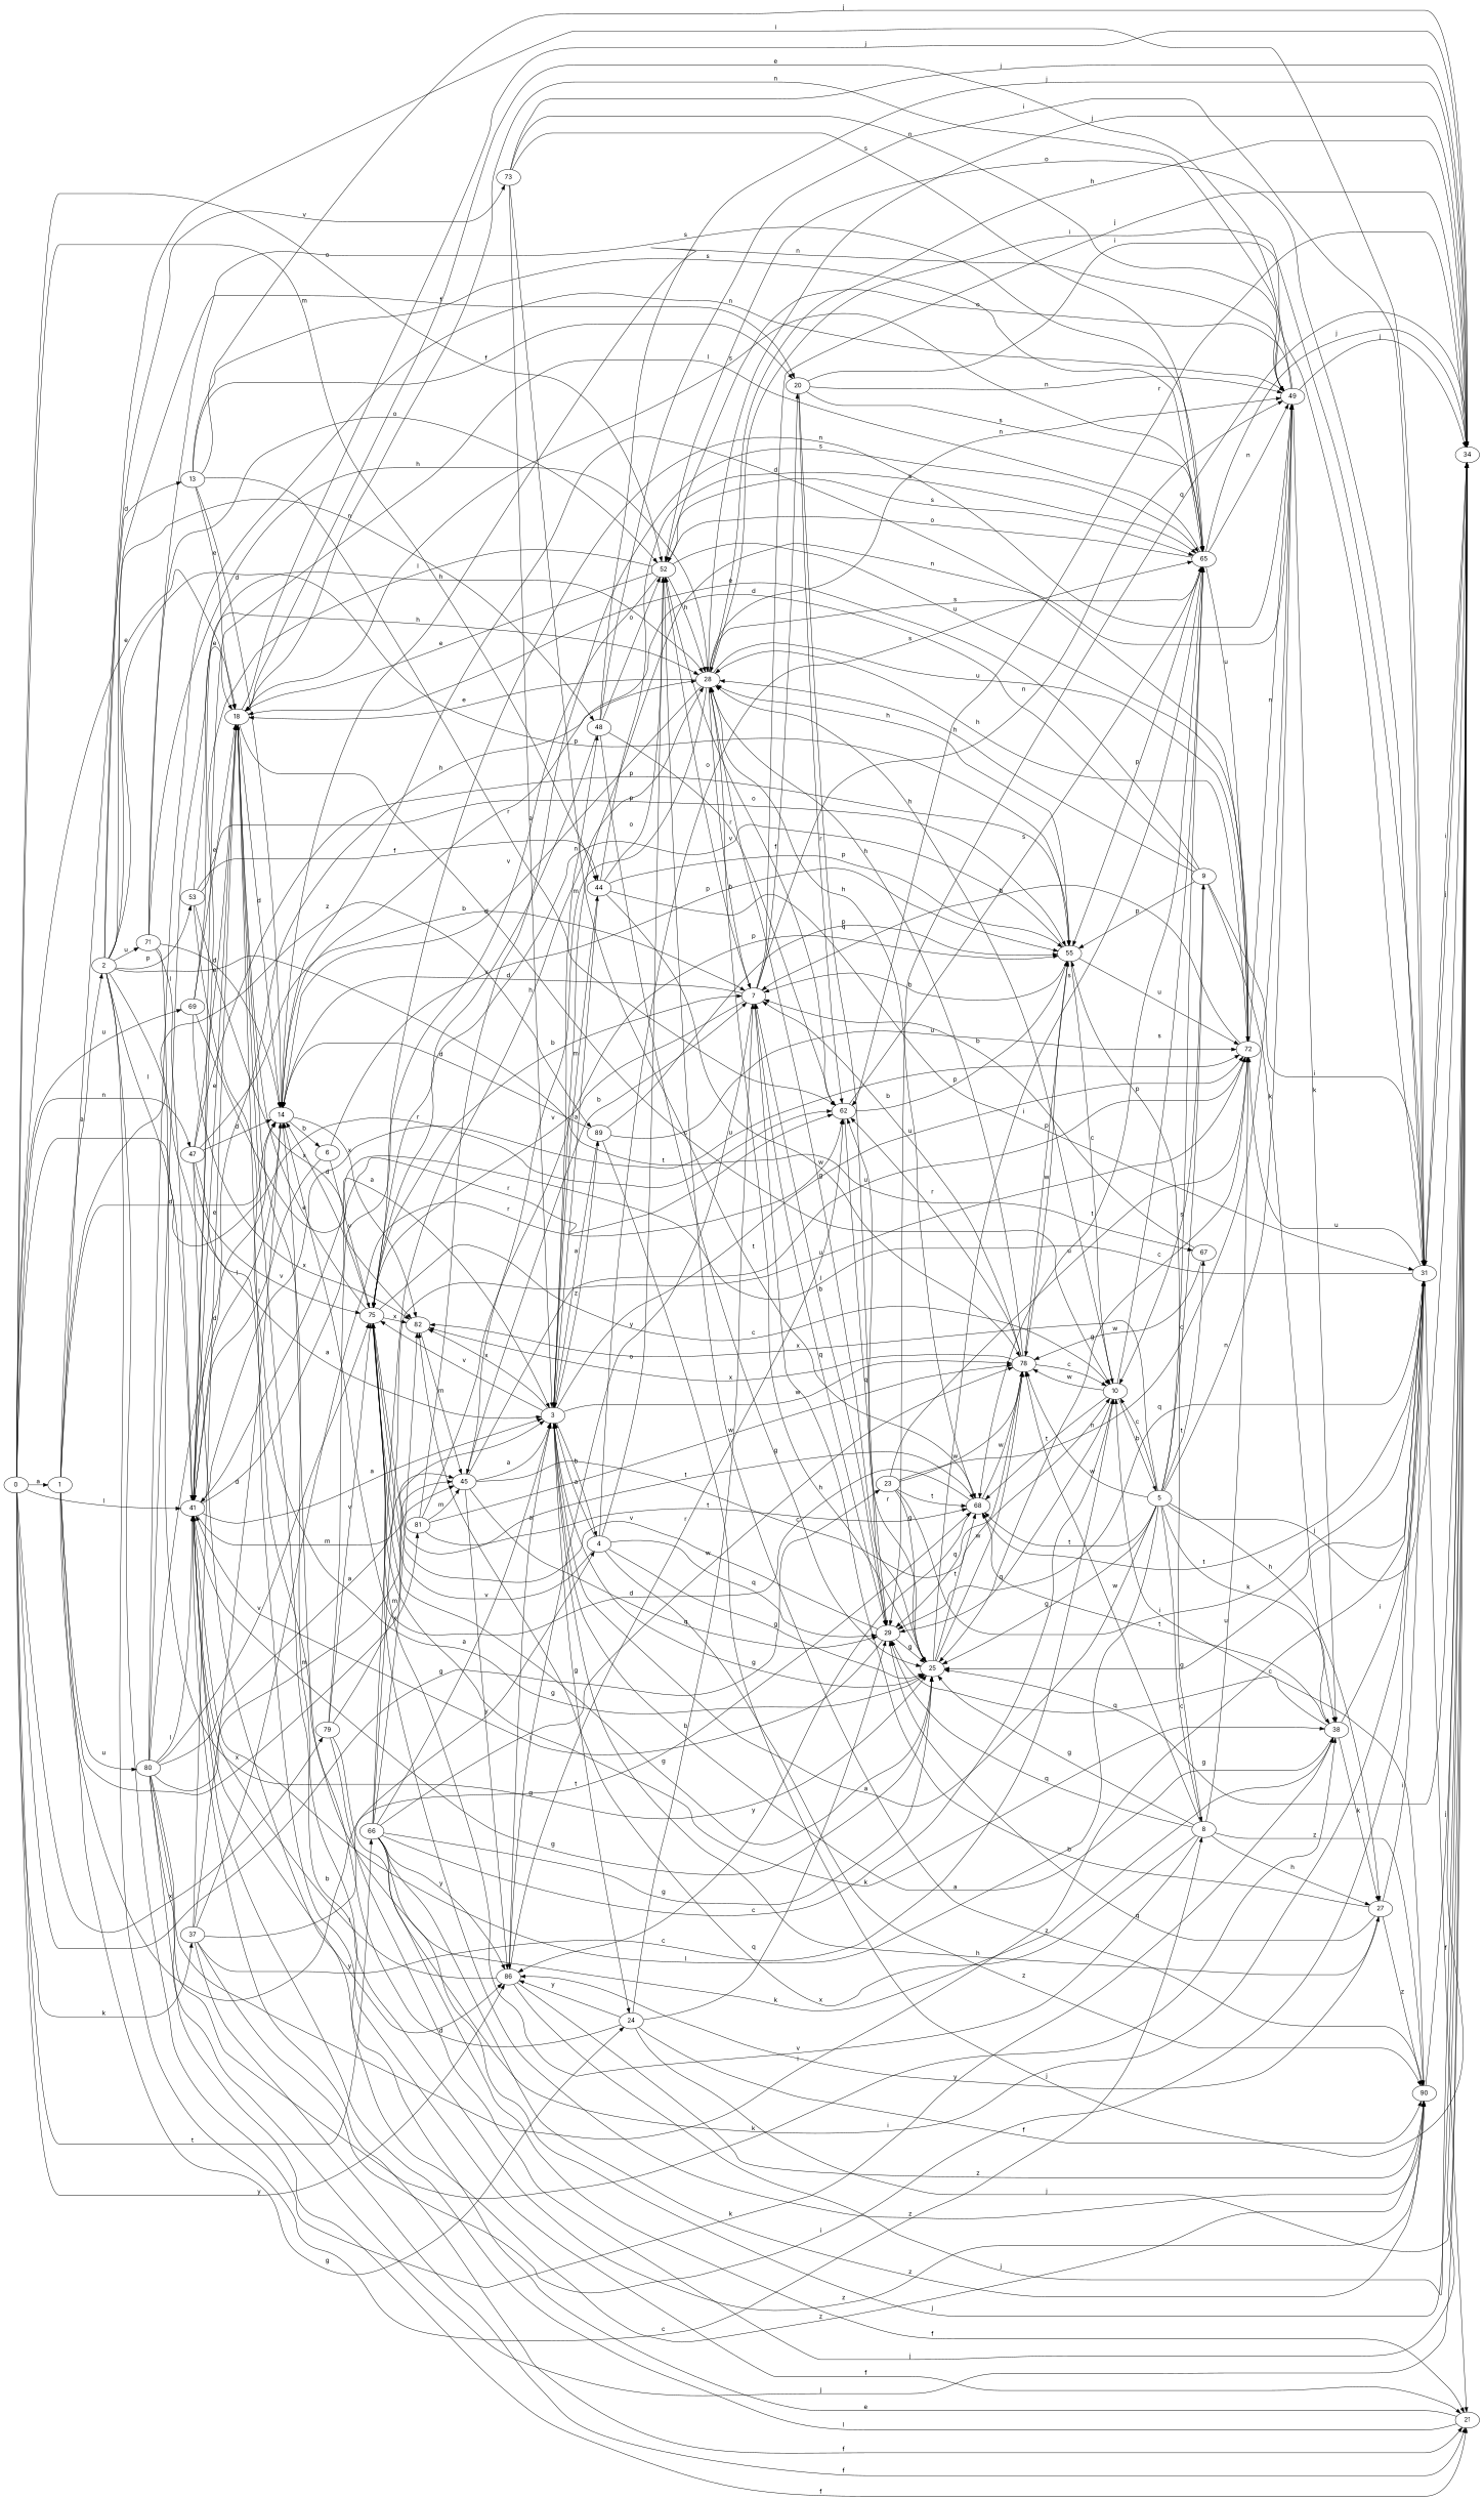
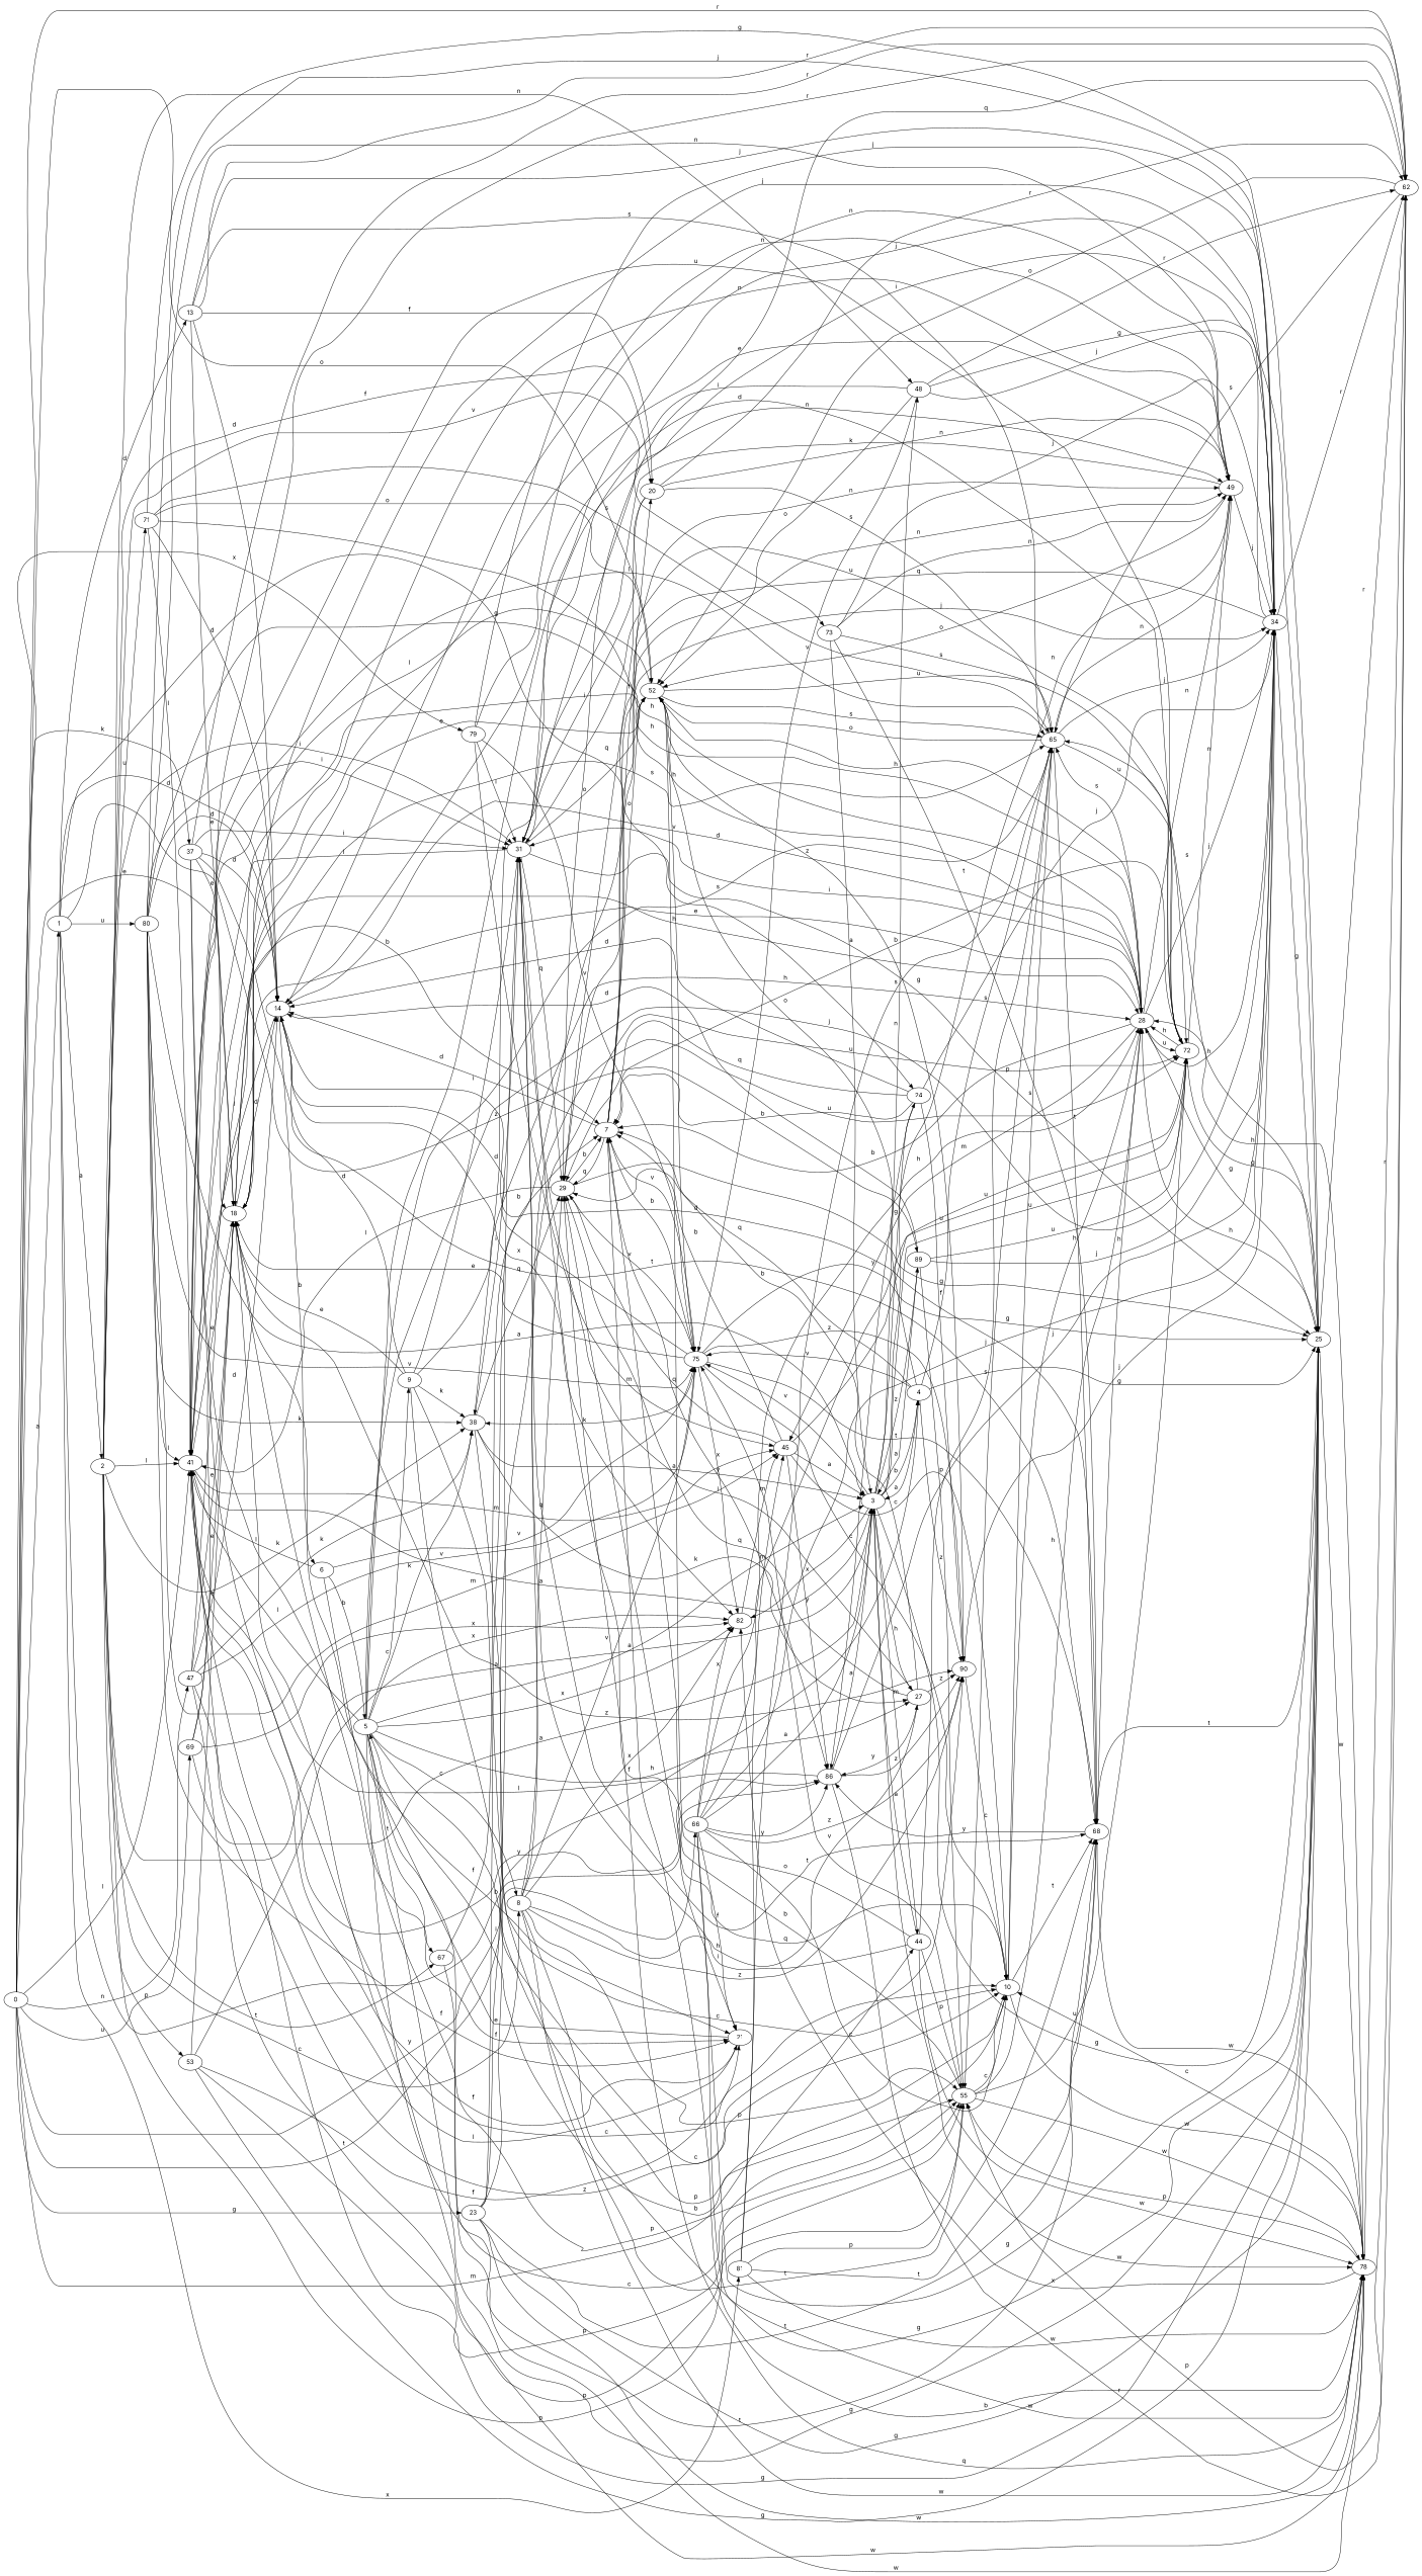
  strict digraph {
    fontname=Inter
    rankdir=LR
    node [fontname=Inter]
    edge [fontname=Inter]
    0
    1
    18
    23
    37
    41
    44
    47
    52
    62
    66
    69
    79
    86
    2
    4
    13
    14
    24
    n20 [label=80]
    81
    89
    49
    65
    90
    10
    34
    21
    31
    25
    72
    78
    68
    3
    28
    45
    55
    38
    75
    7
    n41 [label=29]
    82
    8
    20
    48
    53
    67
    71
    73
    6
    27
    5
    9
    0 -> 1 [label=a]
    0 -> 18 [label=e]
    0 -> 23 [label=g]
    0 -> 37 [label=k]
    0 -> 41 [label=l]
    0 -> 44 [label=m]
    0 -> 47 [label=n]
    0 -> 52 [label=o]
    0 -> 62 [label=r]
    0 -> 66 [label=t]
    0 -> 69 [label=u]
    0 -> 79 [label=x]
    0 -> 86 [label=y]
    1 -> 2 [label=a]
    1 -> 4 [label=b]
    1 -> 13 [label=d]
    1 -> 14 [label=d]
    1 -> 24 [label=g]
    1 -> n20 [label=u]
    1 -> 81 [label=x]
    1 -> 89 [label=z]
    18 -> 14 [label=d]
    18 -> 49 [label=n]
    18 -> 65 [label=s]
    18 -> 90 [label=z]
    18 -> 10 [label=c]
    18 -> 34 [label=j]
    18 -> 21 [label=f]
    23 -> 49 [label=n]
    23 -> 31 [label=i]
    23 -> 25 [label=g]
    23 -> 72 [label=u]
    23 -> 78 [label=w]
    23 -> 68 [label=t]
    37 -> 18 [label=e]
    37 -> 62 [label=r]
    37 -> 14 [label=d]
    37 -> 10 [label=c]
    37 -> 21 [label=f]
    37 -> 31 [label=i]
    37 -> 68 [label=t]
    41 -> 18 [label=e]
    41 -> 62 [label=r]
    41 -> 86 [label=y]
    41 -> 21 [label=f]
    41 -> 25 [label=g]
    41 -> 72 [label=u]
    41 -> 3 [label=a]
    41 -> 28 [label=h]
    41 -> 45 [label=m]
    44 -> 52 [label=o]
    44 -> 65 [label=s]
    44 -> 31 [label=i]
    44 -> 78 [label=w]
    44 -> 3 [label=a]
    44 -> 55 [label=p]
    47 -> 18 [label=e]
    47 -> 14 [label=d]
    47 -> 90 [label=z]
    47 -> 55 [label=p]
    47 -> 38 [label=k]
    47 -> 75 [label=v]
    47 -> 7 [label=b]
    52 -> 18 [label=e]
    52 -> 41 [label=l]
    52 -> 65 [label=s]
    52 -> 90 [label=z]
    52 -> 72 [label=u]
    52 -> 28 [label=h]
    52 -> 75 [label=v]
    62 -> 52 [label=o]
    62 -> 65 [label=s]
    62 -> 55 [label=p]
    62 -> n41 [label=q]
    66 -> 86 [label=y]
    66 -> 90 [label=z]
    66 -> 10 [label=c]
    66 -> 34 [label=j]
    66 -> 21 [label=f]
    66 -> 25 [label=g]
    66 -> 72 [label=u]
    66 -> 78 [label=w]
    66 -> 3 [label=a]
    66 -> 28 [label=h]
    66 -> 82 [label=x]
    69 -> 18 [label=e]
    69 -> 3 [label=a]
    69 -> 28 [label=h]
    69 -> 82 [label=x]
    79 -> 49 [label=n]
    79 -> 34 [label=j]
    79 -> 31 [label=i]
    79 -> 45 [label=m]
    79 -> 75 [label=v]
    86 -> 41 [label=l]
    86 -> 62 [label=r]
    86 -> 90 [label=z]
    86 -> 34 [label=j]
    86 -> 3 [label=a]
    2 -> 41 [label=l]
    2 -> 31 [label=i]
    2 -> 3 [label=a]
    2 -> 55 [label=p]
    2 -> 38 [label=k]
    2 -> 8 [label=c]
    2 -> 20 [label=f]
    2 -> 48 [label=n]
    2 -> 53 [label=p]
    2 -> 67 [label=t]
    2 -> 71 [label=u]
    2 -> 73 [label=v]
    4 -> 52 [label=o]
    4 -> 65 [label=s]
    4 -> 90 [label=z]
    4 -> 25 [label=g]
    4 -> 3 [label=a]
    4 -> 75 [label=v]
    4 -> n41 [label=q]
    13 -> 18 [label=e]
    13 -> 62 [label=r]
    13 -> 14 [label=d]
    13 -> 65 [label=s]
    13 -> 34 [label=j]
    13 -> 20 [label=f]
    14 -> 41 [label=l]
    14 -> 49 [label=n]
    14 -> 82 [label=x]
    14 -> 6 [label=b]
    24 -> 86 [label=y]
    24 -> 14 [label=d]
    24 -> 90 [label=f]
    24 -> 34 [label=j]
    24 -> 7 [label=b]
    24 -> n41 [label=q]
    n20 -> 41 [label=l]
    n20 -> 14 [label=d]
    n20 -> 49 [label=n]
    n20 -> 34 [label=j]
    n20 -> 21 [label=f]
    n20 -> 31 [label=i]
    n20 -> 3 [label=a]
    n20 -> 28 [label=h]
    n20 -> 45 [label=m]
    n20 -> 38 [label=k]
    n20 -> 75 [label=v]
    81 -> 65 [label=s]
    81 -> 78 [label=w]
    81 -> 68 [label=t]
    81 -> 45 [label=m]
    81 -> 55 [label=p]
    89 -> 14 [label=d]
    89 -> 34 [label=j]
    89 -> 72 [label=u]
    89 -> 3 [label=a]
    89 -> 55 [label=p]
    49 -> 18 [label=e]
    49 -> 52 [label=o]
    49 -> 34 [label=j]
    49 -> 38 [label=k]
    65 -> 41 [label=l]
    65 -> 52 [label=o]
    65 -> 49 [label=n]
    65 -> 34 [label=j]
    65 -> 72 [label=u]
    65 -> 68 [label=t]
    65 -> 55 [label=p]
    90 -> 10 [label=c]
    90 -> 34 [label=j]
    10 -> 65 [label=s]
    10 -> 78 [label=w]
    10 -> 68 [label=t]
    10 -> 28 [label=h]
    10 -> n41 [label=q]
    10 -> 5 [label=b]
    34 -> 62 [label=r]
    34 -> 31 [label=i]
    34 -> 25 [label=g]
    34 -> 28 [label=h]
    34 -> n41 [label=q]
    21 -> 18 [label=e]
    21 -> 41 [label=l]
    31 -> 41 [label=l]
    31 -> 52 [label=o]
    31 -> 34 [label=j]
    31 -> 21 [label=f]
    31 -> 25 [label=g]
    31 -> 72 [label=u]
    31 -> 68 [label=t]
    31 -> n41 [label=q]
    25 -> 62 [label=r]
    25 -> 65 [label=s]
    25 -> 78 [label=w]
    25 -> 68 [label=t]
    25 -> 28 [label=h]
    72 -> 14 [label=d]
    72 -> 49 [label=n]
    72 -> 25 [label=g]
    72 -> 28 [label=h]
    72 -> 7 [label=b]
    78 -> 62 [label=r]
    78 -> 10 [label=c]
    78 -> 28 [label=h]
    78 -> 55 [label=p]
    78 -> 7 [label=b]
    78 -> n41 [label=q]
    78 -> 82 [label=x]
    68 -> 86 [label=y]
    68 -> 14 [label=d]
    68 -> 78 [label=w]
    68 -> 28 [label=h]
    3 -> 44 [label=m]
    3 -> 4 [label=b]
    3 -> 24 [label=g]
    3 -> 89 [label=z]
    3 -> 49 [label=n]
    3 -> 25 [label=g]
    3 -> 72 [label=u]
    3 -> 78 [label=w]
    3 -> 75 [label=v]
    3 -> 82 [label=x]
    3 -> 48 [label=n]
    3 -> 27 [label=h]
    28 -> 18 [label=e]
    28 -> 14 [label=d]
    28 -> 49 [label=n]
    28 -> 65 [label=s]
    28 -> 34 [label=j]
    28 -> 31 [label=i]
    28 -> 25 [label=g]
    28 -> 72 [label=u]
    28 -> 45 [label=m]
    28 -> 7 [label=b]
    45 -> 86 [label=y]
    45 -> 10 [label=c]
    45 -> 72 [label=u]
    45 -> 3 [label=a]
    45 -> 7 [label=b]
    45 -> n41 [label=q]
    55 -> 10 [label=c]
    55 -> 72 [label=u]
    55 -> 78 [label=w]
    55 -> 28 [label=h]
    55 -> 75 [label=v]
    55 -> 7 [label=b]
    38 -> 31 [label=i]
    38 -> 68 [label=t]
    38 -> 3 [label=a]
    38 -> n41 [label=q]
    38 -> 27 [label=k]
    75 -> 18 [label=e]
    75 -> 14 [label=d]
    75 -> 90 [label=z]
    75 -> 10 [label=c]
    75 -> 25 [label=g]
    75 -> 68 [label=t]
    75 -> 38 [label=k]
    75 -> 7 [label=b]
    75 -> 82 [label=x]
    7 -> 52 [label=o]
    7 -> 86 [label=y]
    7 -> 14 [label=d]
    7 -> 49 [label=n]
    7 -> 34 [label=j]
    7 -> 75 [label=v]
    7 -> n41 [label=q]
    7 -> 20 [label=f]
    n41 -> 41 [label=l]
    n41 -> 25 [label=g]
    n41 -> 75 [label=v]
    n41 -> 7 [label=b]
    82 -> 45 [label=m]
    8 -> 90 [label=z]
    8 -> 25 [label=g]
    8 -> 72 [label=u]
    8 -> 78 [label=w]
    8 -> 55 [label=p]
    8 -> 75 [label=v]
    8 -> n41 [label=q]
    8 -> 82 [label=x]
    8 -> 27 [label=h]
    20 -> 62 [label=r]
    20 -> 49 [label=n]
    20 -> 65 [label=s]
    20 -> 31 [label=i]
    20 -> n41 [label=q]
    48 -> 52 [label=o]
    48 -> 62 [label=r]
    48 -> 34 [label=j]
    48 -> 31 [label=i]
    48 -> 25 [label=g]
    48 -> 75 [label=v]
    53 -> 18 [label=e]
-   53 -> 44 [label=f]
+   53 -> 21 [label=f]
    53 -> 25 [label=g]
    53 -> 55 [label=p]
    53 -> 82 [label=x]
    67 -> 78 [label=w]
    67 -> 7 [label=b]
    71 -> 41 [label=l]
    71 -> 52 [label=o]
    71 -> 14 [label=d]
    71 -> 65 [label=s]
    71 -> 25 [label=g]
    71 -> 28 [label=h]
    73 -> 49 [label=n]
    73 -> 65 [label=s]
    73 -> 34 [label=j]
    73 -> 68 [label=t]
    73 -> 3 [label=a]
    6 -> 41 [label=l]
    6 -> 55 [label=p]
    6 -> 75 [label=v]
+   6 -> 5 [label=b]
    27 -> 86 [label=y]
    27 -> 90 [label=z]
    27 -> 31 [label=i]
    27 -> 7 [label=b]
    27 -> n41 [label=q]
    5 -> 41 [label=l]
    5 -> 49 [label=n]
    5 -> 65 [label=s]
    5 -> 10 [label=c]
    5 -> 34 [label=j]
    5 -> 25 [label=g]
    5 -> 78 [label=w]
    5 -> 68 [label=t]
    5 -> 3 [label=a]
    5 -> 38 [label=k]
    5 -> 82 [label=x]
    5 -> 8 [label=c]
    5 -> 67 [label=t]
    5 -> 27 [label=h]
    5 -> 9 [label=c]
    9 -> 18 [label=e]
    9 -> 14 [label=d]
    9 -> 10 [label=c]
    9 -> 31 [label=i]
    9 -> 28 [label=h]
    9 -> 55 [label=p]
    9 -> 38 [label=k]
  }
